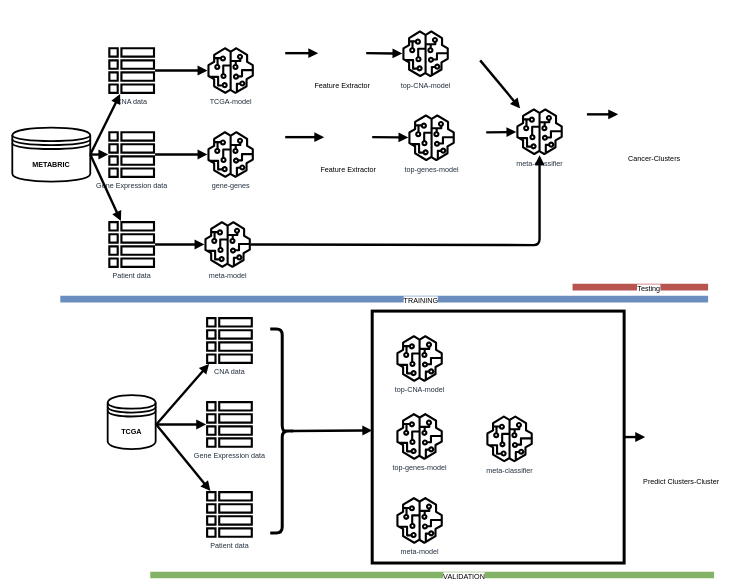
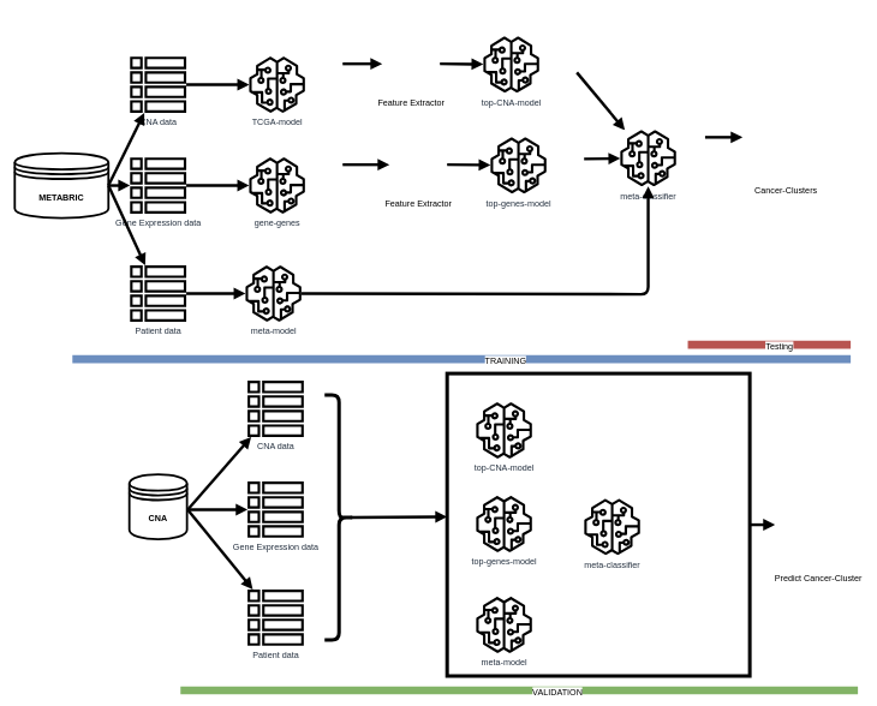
  <mxCell id="0" />
  <mxCell id="1" parent="0" />
  <mxCell id="2" value="&lt;b&gt;METABRIC&lt;/b&gt;" style="shape=datastore;whiteSpace=wrap;html=1;strokeWidth=3;" parent="1" vertex="1"><mxGeometry x="20" y="212" width="130" height="90" as="geometry" /></mxCell>
  <mxCell id="3" value="CNA data" style="outlineConnect=0;fontColor=#232F3E;gradientColor=none;fillColor=#000000;strokeColor=none;dashed=0;verticalLabelPosition=bottom;verticalAlign=top;align=center;html=1;fontSize=12;fontStyle=0;aspect=fixed;pointerEvents=1;shape=mxgraph.aws4.table;" parent="1" vertex="1"><mxGeometry x="180" y="78" width="78" height="78" as="geometry" /></mxCell>
  <mxCell id="4" value="Gene Expression data" style="outlineConnect=0;fontColor=#232F3E;gradientColor=none;fillColor=#000000;strokeColor=none;dashed=0;verticalLabelPosition=bottom;verticalAlign=top;align=center;html=1;fontSize=12;fontStyle=0;aspect=fixed;pointerEvents=1;shape=mxgraph.aws4.table;" parent="1" vertex="1"><mxGeometry x="180" y="218" width="78" height="78" as="geometry" /></mxCell>
- <mxCell id="5" value="&lt;b&gt;TCGA&lt;/b&gt;" style="shape=datastore;whiteSpace=wrap;html=1;strokeWidth=3;" parent="1" vertex="1"><mxGeometry x="179" y="658" width="80" height="90" as="geometry" /></mxCell>
+ <mxCell id="5" value="&lt;b&gt;CNA&lt;/b&gt;" style="shape=datastore;whiteSpace=wrap;html=1;strokeWidth=3;" parent="1" vertex="1"><mxGeometry x="179" y="658" width="80" height="90" as="geometry" /></mxCell>
  <mxCell id="6" value="Patient data" style="outlineConnect=0;fontColor=#232F3E;gradientColor=none;fillColor=#000000;strokeColor=none;dashed=0;verticalLabelPosition=bottom;verticalAlign=top;align=center;html=1;fontSize=12;fontStyle=0;aspect=fixed;pointerEvents=1;shape=mxgraph.aws4.table;" parent="1" vertex="1"><mxGeometry x="180" y="368" width="78" height="78" as="geometry" /></mxCell>
  <mxCell id="7" value="" style="endArrow=block;html=1;exitX=1;exitY=0.5;exitDx=0;exitDy=0;strokeWidth=4;endFill=1;" parent="1" source="2" target="3" edge="1"><mxGeometry width="50" height="50" relative="1" as="geometry"><mxPoint x="500" y="408" as="sourcePoint" /><mxPoint x="550" y="358" as="targetPoint" /></mxGeometry></mxCell>
  <mxCell id="8" value="" style="endArrow=block;html=1;exitX=1;exitY=0.5;exitDx=0;exitDy=0;strokeWidth=4;endFill=1;" parent="1" source="2" target="4" edge="1"><mxGeometry width="50" height="50" relative="1" as="geometry"><mxPoint x="120" y="223" as="sourcePoint" /><mxPoint x="190.09" y="161.269" as="targetPoint" /></mxGeometry></mxCell>
  <mxCell id="9" value="" style="endArrow=block;html=1;exitX=1;exitY=0.5;exitDx=0;exitDy=0;strokeWidth=4;endFill=1;" parent="1" source="2" target="6" edge="1"><mxGeometry width="50" height="50" relative="1" as="geometry"><mxPoint x="130" y="233" as="sourcePoint" /><mxPoint x="200.09" y="171.269" as="targetPoint" /></mxGeometry></mxCell>
  <mxCell id="10" value="Feature Extractor" style="shape=image;html=1;verticalAlign=top;verticalLabelPosition=bottom;labelBackgroundColor=#ffffff;imageAspect=0;aspect=fixed;image=https://cdn0.iconfinder.com/data/icons/web-user-interface-10/512/941-27-128.png;strokeWidth=3;fillColor=#000000;" parent="1" vertex="1"><mxGeometry x="530" y="48" width="80" height="80" as="geometry" /></mxCell>
  <mxCell id="11" value="" style="group" parent="1" vertex="1" connectable="0"><mxGeometry x="345" y="48" width="130" height="108" as="geometry" /></mxCell>
  <mxCell id="12" value="" style="shape=image;html=1;verticalAlign=top;verticalLabelPosition=bottom;labelBackgroundColor=#ffffff;imageAspect=0;aspect=fixed;image=https://cdn4.iconfinder.com/data/icons/technology-83/1000/type_hierarchy_typeset_up_type_typing_hierarchy_typewriter-128.png;strokeWidth=3;fillColor=#000000;imageBackground=#ffffff;" parent="11" vertex="1"><mxGeometry x="50" width="80" height="80" as="geometry" /></mxCell>
  <mxCell id="13" value="TCGA-model" style="outlineConnect=0;fontColor=#232F3E;gradientColor=none;fillColor=#000000;strokeColor=none;dashed=0;verticalLabelPosition=bottom;verticalAlign=top;align=center;html=1;fontSize=12;fontStyle=0;aspect=fixed;pointerEvents=1;shape=mxgraph.aws4.sagemaker_model;" parent="11" vertex="1"><mxGeometry y="30" width="78" height="78" as="geometry" /></mxCell>
  <mxCell id="14" value="" style="group" parent="1" vertex="1" connectable="0"><mxGeometry x="345" y="188" width="130" height="108" as="geometry" /></mxCell>
  <mxCell id="15" value="" style="shape=image;html=1;verticalAlign=top;verticalLabelPosition=bottom;labelBackgroundColor=#ffffff;imageAspect=0;aspect=fixed;image=https://cdn4.iconfinder.com/data/icons/technology-83/1000/type_hierarchy_typeset_up_type_typing_hierarchy_typewriter-128.png;strokeWidth=3;fillColor=#000000;imageBackground=#ffffff;" parent="14" vertex="1"><mxGeometry x="50" width="80" height="80" as="geometry" /></mxCell>
  <mxCell id="16" value="gene-genes" style="outlineConnect=0;fontColor=#232F3E;gradientColor=none;fillColor=#000000;strokeColor=none;dashed=0;verticalLabelPosition=bottom;verticalAlign=top;align=center;html=1;fontSize=12;fontStyle=0;aspect=fixed;pointerEvents=1;shape=mxgraph.aws4.sagemaker_model;" parent="14" vertex="1"><mxGeometry y="30" width="78" height="78" as="geometry" /></mxCell>
  <mxCell id="17" value="" style="group" parent="1" vertex="1" connectable="0"><mxGeometry x="340" y="338" width="130" height="108" as="geometry" /></mxCell>
  <mxCell id="18" value="" style="shape=image;html=1;verticalAlign=top;verticalLabelPosition=bottom;labelBackgroundColor=#ffffff;imageAspect=0;aspect=fixed;image=https://cdn4.iconfinder.com/data/icons/technology-83/1000/type_hierarchy_typeset_up_type_typing_hierarchy_typewriter-128.png;strokeWidth=3;fillColor=#000000;imageBackground=#ffffff;" parent="17" vertex="1"><mxGeometry x="50" width="80" height="80" as="geometry" /></mxCell>
  <mxCell id="19" value="meta-model" style="outlineConnect=0;fontColor=#232F3E;gradientColor=none;fillColor=#000000;strokeColor=none;dashed=0;verticalLabelPosition=bottom;verticalAlign=top;align=center;html=1;fontSize=12;fontStyle=0;aspect=fixed;pointerEvents=1;shape=mxgraph.aws4.sagemaker_model;" parent="17" vertex="1"><mxGeometry y="30" width="78" height="78" as="geometry" /></mxCell>
  <mxCell id="20" value="" style="endArrow=block;html=1;strokeWidth=4;endFill=1;" parent="1" source="3" target="13" edge="1"><mxGeometry width="50" height="50" relative="1" as="geometry"><mxPoint x="110" y="267" as="sourcePoint" /><mxPoint x="195.85" y="166" as="targetPoint" /></mxGeometry></mxCell>
  <mxCell id="21" value="" style="endArrow=block;html=1;strokeWidth=4;endFill=1;" parent="1" source="4" target="16" edge="1"><mxGeometry width="50" height="50" relative="1" as="geometry"><mxPoint x="267.91" y="131.864" as="sourcePoint" /><mxPoint x="350.471" y="142.184" as="targetPoint" /></mxGeometry></mxCell>
  <mxCell id="22" value="" style="endArrow=block;html=1;strokeWidth=4;endFill=1;" parent="1" source="6" target="19" edge="1"><mxGeometry width="50" height="50" relative="1" as="geometry"><mxPoint x="277.91" y="141.864" as="sourcePoint" /><mxPoint x="360.471" y="152.184" as="targetPoint" /></mxGeometry></mxCell>
  <mxCell id="23" value="Feature Extractor" style="shape=image;html=1;verticalAlign=top;verticalLabelPosition=bottom;labelBackgroundColor=#ffffff;imageAspect=0;aspect=fixed;image=https://cdn0.iconfinder.com/data/icons/web-user-interface-10/512/941-27-128.png;strokeWidth=3;fillColor=#000000;" parent="1" vertex="1"><mxGeometry x="540" y="188" width="80" height="80" as="geometry" /></mxCell>
  <mxCell id="24" value="" style="endArrow=block;html=1;strokeWidth=4;endFill=1;exitX=1;exitY=0.5;exitDx=0;exitDy=0;" parent="1" source="12" target="10" edge="1"><mxGeometry width="50" height="50" relative="1" as="geometry"><mxPoint x="267.91" y="127" as="sourcePoint" /><mxPoint x="355.471" y="127" as="targetPoint" /></mxGeometry></mxCell>
  <mxCell id="25" value="" style="endArrow=block;html=1;strokeWidth=4;endFill=1;exitX=1;exitY=0.5;exitDx=0;exitDy=0;entryX=0;entryY=0.5;entryDx=0;entryDy=0;" parent="1" source="15" target="23" edge="1"><mxGeometry width="50" height="50" relative="1" as="geometry"><mxPoint x="485" y="98" as="sourcePoint" /><mxPoint x="540" y="98" as="targetPoint" /></mxGeometry></mxCell>
  <mxCell id="26" value="" style="group" parent="1" vertex="1" connectable="0"><mxGeometry x="670" y="20" width="130" height="108" as="geometry" /></mxCell>
  <mxCell id="27" value="" style="shape=image;html=1;verticalAlign=top;verticalLabelPosition=bottom;labelBackgroundColor=#ffffff;imageAspect=0;aspect=fixed;image=https://cdn4.iconfinder.com/data/icons/technology-83/1000/type_hierarchy_typeset_up_type_typing_hierarchy_typewriter-128.png;strokeWidth=3;fillColor=#000000;imageBackground=#ffffff;" parent="26" vertex="1"><mxGeometry x="50" width="80" height="80" as="geometry" /></mxCell>
  <mxCell id="28" value="top-CNA-model" style="outlineConnect=0;fontColor=#232F3E;gradientColor=none;fillColor=#000000;strokeColor=none;dashed=0;verticalLabelPosition=bottom;verticalAlign=top;align=center;html=1;fontSize=12;fontStyle=0;aspect=fixed;pointerEvents=1;shape=mxgraph.aws4.sagemaker_model;" parent="26" vertex="1"><mxGeometry y="30" width="78" height="78" as="geometry" /></mxCell>
  <mxCell id="29" value="" style="endArrow=block;html=1;strokeWidth=4;endFill=1;exitX=1;exitY=0.5;exitDx=0;exitDy=0;" parent="1" source="10" target="28" edge="1"><mxGeometry width="50" height="50" relative="1" as="geometry"><mxPoint x="485" y="98" as="sourcePoint" /><mxPoint x="540" y="98" as="targetPoint" /></mxGeometry></mxCell>
  <mxCell id="30" value="" style="group" parent="1" vertex="1" connectable="0"><mxGeometry x="680" y="160" width="130" height="108" as="geometry" /></mxCell>
  <mxCell id="31" value="" style="shape=image;html=1;verticalAlign=top;verticalLabelPosition=bottom;labelBackgroundColor=#ffffff;imageAspect=0;aspect=fixed;image=https://cdn4.iconfinder.com/data/icons/technology-83/1000/type_hierarchy_typeset_up_type_typing_hierarchy_typewriter-128.png;strokeWidth=3;fillColor=#000000;imageBackground=#ffffff;" parent="30" vertex="1"><mxGeometry x="50" width="80" height="80" as="geometry" /></mxCell>
  <mxCell id="32" value="top-genes-model" style="outlineConnect=0;fontColor=#232F3E;gradientColor=none;fillColor=#000000;strokeColor=none;dashed=0;verticalLabelPosition=bottom;verticalAlign=top;align=center;html=1;fontSize=12;fontStyle=0;aspect=fixed;pointerEvents=1;shape=mxgraph.aws4.sagemaker_model;" parent="30" vertex="1"><mxGeometry y="30" width="78" height="78" as="geometry" /></mxCell>
  <mxCell id="33" value="" style="endArrow=block;html=1;strokeWidth=4;endFill=1;exitX=1;exitY=0.5;exitDx=0;exitDy=0;" parent="1" source="23" target="32" edge="1"><mxGeometry width="50" height="50" relative="1" as="geometry"><mxPoint x="620" y="98" as="sourcePoint" /><mxPoint x="690.471" y="107.698" as="targetPoint" /></mxGeometry></mxCell>
  <mxCell id="34" value="" style="group" parent="1" vertex="1" connectable="0"><mxGeometry x="860" y="156" width="118" height="102" as="geometry" /></mxCell>
  <mxCell id="35" value="" style="shape=image;html=1;verticalAlign=top;verticalLabelPosition=bottom;labelBackgroundColor=#ffffff;imageAspect=0;aspect=fixed;image=https://cdn2.iconfinder.com/data/icons/navigation-set-arrows-part-two/32/Shuffle-128.png;strokeWidth=3;fillColor=#000000;" parent="34" vertex="1"><mxGeometry x="50" width="68" height="68" as="geometry" /></mxCell>
  <mxCell id="36" value="&lt;span style=&quot;background-color: rgb(255 , 255 , 255)&quot;&gt;meta-classifier&lt;/span&gt;" style="outlineConnect=0;fontColor=#232F3E;gradientColor=none;fillColor=#000000;strokeColor=none;dashed=0;verticalLabelPosition=bottom;verticalAlign=top;align=center;html=1;fontSize=12;fontStyle=0;aspect=fixed;pointerEvents=1;shape=mxgraph.aws4.sagemaker_model;" parent="34" vertex="1"><mxGeometry y="24" width="78" height="78" as="geometry" /></mxCell>
  <mxCell id="37" value="" style="shape=image;html=1;verticalAlign=top;verticalLabelPosition=bottom;labelBackgroundColor=#ffffff;imageAspect=0;aspect=fixed;image=https://cdn0.iconfinder.com/data/icons/business-management-3-4/256/m-52-128.png;strokeWidth=3;fillColor=#000000;" parent="1" vertex="1"><mxGeometry x="860" y="55" width="94" height="94" as="geometry" /></mxCell>
  <mxCell id="38" value="" style="endArrow=block;html=1;strokeWidth=4;endFill=1;exitX=1;exitY=1;exitDx=0;exitDy=0;" parent="1" source="27" target="36" edge="1"><mxGeometry width="50" height="50" relative="1" as="geometry"><mxPoint x="620" y="98" as="sourcePoint" /><mxPoint x="680.471" y="98.611" as="targetPoint" /></mxGeometry></mxCell>
  <mxCell id="39" value="" style="endArrow=block;html=1;strokeWidth=4;endFill=1;exitX=1;exitY=0.75;exitDx=0;exitDy=0;" parent="1" source="31" target="36" edge="1"><mxGeometry width="50" height="50" relative="1" as="geometry"><mxPoint x="810" y="110" as="sourcePoint" /><mxPoint x="888.636" y="211" as="targetPoint" /></mxGeometry></mxCell>
  <mxCell id="40" value="" style="endArrow=none;html=1;strokeWidth=11;fillColor=#dae8fc;strokeColor=#6c8ebf;" parent="1" edge="1"><mxGeometry width="50" height="50" relative="1" as="geometry"><mxPoint x="100" y="498" as="sourcePoint" /><mxPoint x="1180" y="498" as="targetPoint" /></mxGeometry></mxCell>
  <mxCell id="41" value="TRAINING" style="text;html=1;align=center;verticalAlign=middle;resizable=0;points=[];labelBackgroundColor=#ffffff;" parent="40" vertex="1" connectable="0"><mxGeometry x="0.111" y="-2" relative="1" as="geometry"><mxPoint as="offset" /></mxGeometry></mxCell>
  <mxCell id="42" value="Cancer-Clusters" style="shape=image;html=1;verticalAlign=top;verticalLabelPosition=bottom;labelBackgroundColor=#ffffff;imageAspect=0;aspect=fixed;image=https://cdn1.iconfinder.com/data/icons/software-engineering-and-video-gaming/512/493_Architecture_cluster_grid_model_preparation_Data_Science_Fabrication_Lab-128.png;strokeWidth=3;fillColor=#000000;" parent="1" vertex="1"><mxGeometry x="1030" y="130" width="120" height="120" as="geometry" /></mxCell>
  <mxCell id="43" value="" style="endArrow=block;html=1;strokeWidth=4;endFill=1;exitX=1;exitY=0.5;exitDx=0;exitDy=0;entryX=0;entryY=0.5;entryDx=0;entryDy=0;" parent="1" source="35" target="42" edge="1"><mxGeometry width="50" height="50" relative="1" as="geometry"><mxPoint x="820" y="230" as="sourcePoint" /><mxPoint x="870.471" y="229.433" as="targetPoint" /></mxGeometry></mxCell>
  <mxCell id="44" value="" style="group" parent="1" vertex="1" connectable="0"><mxGeometry x="260" y="528" width="164" height="368" as="geometry" /></mxCell>
  <mxCell id="45" value="CNA data" style="outlineConnect=0;fontColor=#232F3E;gradientColor=none;fillColor=#000000;strokeColor=none;dashed=0;verticalLabelPosition=bottom;verticalAlign=top;align=center;html=1;fontSize=12;fontStyle=0;aspect=fixed;pointerEvents=1;shape=mxgraph.aws4.table;" parent="44" vertex="1"><mxGeometry x="83.038" width="78" height="78" as="geometry" /></mxCell>
  <mxCell id="46" value="Gene Expression data" style="outlineConnect=0;fontColor=#232F3E;gradientColor=none;fillColor=#000000;strokeColor=none;dashed=0;verticalLabelPosition=bottom;verticalAlign=top;align=center;html=1;fontSize=12;fontStyle=0;aspect=fixed;pointerEvents=1;shape=mxgraph.aws4.table;" parent="44" vertex="1"><mxGeometry x="83.038" y="140" width="78" height="78" as="geometry" /></mxCell>
  <mxCell id="47" value="Patient data" style="outlineConnect=0;fontColor=#232F3E;gradientColor=none;fillColor=#000000;strokeColor=none;dashed=0;verticalLabelPosition=bottom;verticalAlign=top;align=center;html=1;fontSize=12;fontStyle=0;aspect=fixed;pointerEvents=1;shape=mxgraph.aws4.table;" parent="44" vertex="1"><mxGeometry x="83.038" y="290" width="78" height="78" as="geometry" /></mxCell>
  <mxCell id="48" value="" style="endArrow=block;html=1;exitX=1;exitY=0.5;exitDx=0;exitDy=0;strokeWidth=4;endFill=1;" parent="44" target="45" edge="1"><mxGeometry width="50" height="50" relative="1" as="geometry"><mxPoint y="179" as="sourcePoint" /><mxPoint x="467.089" y="280" as="targetPoint" /></mxGeometry></mxCell>
  <mxCell id="49" value="" style="endArrow=block;html=1;exitX=1;exitY=0.5;exitDx=0;exitDy=0;strokeWidth=4;endFill=1;" parent="44" target="47" edge="1"><mxGeometry width="50" height="50" relative="1" as="geometry"><mxPoint y="179" as="sourcePoint" /><mxPoint x="103.891" y="93.269" as="targetPoint" /></mxGeometry></mxCell>
- <mxCell id="50" value="Predict Clusters-Cluster" style="shape=image;html=1;verticalAlign=top;verticalLabelPosition=bottom;labelBackgroundColor=#ffffff;imageAspect=0;aspect=fixed;image=https://cdn1.iconfinder.com/data/icons/software-engineering-and-video-gaming/512/493_Architecture_cluster_grid_model_preparation_Data_Science_Fabrication_Lab-128.png;strokeWidth=3;fillColor=#000000;" parent="1" vertex="1"><mxGeometry x="1075" y="668" width="120" height="120" as="geometry" /></mxCell>
+ <mxCell id="50" value="Predict Cancer-Cluster" style="shape=image;html=1;verticalAlign=top;verticalLabelPosition=bottom;labelBackgroundColor=#ffffff;imageAspect=0;aspect=fixed;image=https://cdn1.iconfinder.com/data/icons/software-engineering-and-video-gaming/512/493_Architecture_cluster_grid_model_preparation_Data_Science_Fabrication_Lab-128.png;strokeWidth=3;fillColor=#000000;" parent="1" vertex="1"><mxGeometry x="1075" y="668" width="120" height="120" as="geometry" /></mxCell>
  <mxCell id="51" value="" style="endArrow=none;html=1;strokeWidth=11;fillColor=#d5e8d4;strokeColor=#82b366;" parent="1" edge="1"><mxGeometry width="50" height="50" relative="1" as="geometry"><mxPoint x="250" y="958" as="sourcePoint" /><mxPoint x="1190" y="958" as="targetPoint" /></mxGeometry></mxCell>
  <mxCell id="52" value="VALIDATION" style="text;html=1;align=center;verticalAlign=middle;resizable=0;points=[];labelBackgroundColor=#ffffff;" parent="51" vertex="1" connectable="0"><mxGeometry x="0.111" y="-2" relative="1" as="geometry"><mxPoint as="offset" /></mxGeometry></mxCell>
  <mxCell id="53" value="" style="endArrow=block;html=1;strokeWidth=4;endFill=1;entryX=0;entryY=0.5;entryDx=0;entryDy=0;" parent="1" target="50" edge="1" source="63"><mxGeometry width="50" height="50" relative="1" as="geometry"><mxPoint x="1010" y="711" as="sourcePoint" /><mxPoint x="1060" y="728" as="targetPoint" /></mxGeometry></mxCell>
  <mxCell id="54" value="" style="group" parent="1" vertex="1" connectable="0"><mxGeometry x="660" y="528" width="130" height="108" as="geometry" /></mxCell>
  <mxCell id="55" value="" style="shape=image;html=1;verticalAlign=top;verticalLabelPosition=bottom;labelBackgroundColor=#ffffff;imageAspect=0;aspect=fixed;image=https://cdn4.iconfinder.com/data/icons/technology-83/1000/type_hierarchy_typeset_up_type_typing_hierarchy_typewriter-128.png;strokeWidth=3;fillColor=#000000;imageBackground=#ffffff;" parent="54" vertex="1"><mxGeometry x="50" width="80" height="80" as="geometry" /></mxCell>
  <mxCell id="56" value="top-CNA-model" style="outlineConnect=0;fontColor=#232F3E;gradientColor=none;fillColor=#000000;strokeColor=none;dashed=0;verticalLabelPosition=bottom;verticalAlign=top;align=center;html=1;fontSize=12;fontStyle=0;aspect=fixed;pointerEvents=1;shape=mxgraph.aws4.sagemaker_model;" parent="54" vertex="1"><mxGeometry y="30" width="78" height="78" as="geometry" /></mxCell>
  <mxCell id="57" value="" style="group" parent="1" vertex="1" connectable="0"><mxGeometry x="660" y="658" width="130" height="108" as="geometry" /></mxCell>
  <mxCell id="58" value="" style="shape=image;html=1;verticalAlign=top;verticalLabelPosition=bottom;labelBackgroundColor=#ffffff;imageAspect=0;aspect=fixed;image=https://cdn4.iconfinder.com/data/icons/technology-83/1000/type_hierarchy_typeset_up_type_typing_hierarchy_typewriter-128.png;strokeWidth=3;fillColor=#000000;imageBackground=#ffffff;" parent="57" vertex="1"><mxGeometry x="50" width="80" height="80" as="geometry" /></mxCell>
  <mxCell id="59" value="top-genes-model" style="outlineConnect=0;fontColor=#232F3E;gradientColor=none;fillColor=#000000;strokeColor=none;dashed=0;verticalLabelPosition=bottom;verticalAlign=top;align=center;html=1;fontSize=12;fontStyle=0;aspect=fixed;pointerEvents=1;shape=mxgraph.aws4.sagemaker_model;" parent="57" vertex="1"><mxGeometry y="30" width="78" height="78" as="geometry" /></mxCell>
  <mxCell id="60" value="" style="group" parent="1" vertex="1" connectable="0"><mxGeometry x="810" y="668" width="230" height="270" as="geometry" /></mxCell>
  <mxCell id="61" value="" style="shape=image;html=1;verticalAlign=top;verticalLabelPosition=bottom;labelBackgroundColor=#ffffff;imageAspect=0;aspect=fixed;image=https://cdn2.iconfinder.com/data/icons/navigation-set-arrows-part-two/32/Shuffle-128.png;strokeWidth=3;fillColor=#000000;" parent="60" vertex="1"><mxGeometry x="50" width="68" height="68" as="geometry" /></mxCell>
  <mxCell id="62" value="meta-classifier" style="outlineConnect=0;fontColor=#232F3E;gradientColor=none;fillColor=#000000;strokeColor=none;dashed=0;verticalLabelPosition=bottom;verticalAlign=top;align=center;html=1;fontSize=12;fontStyle=0;aspect=fixed;pointerEvents=1;shape=mxgraph.aws4.sagemaker_model;" parent="60" vertex="1"><mxGeometry y="24" width="78" height="78" as="geometry" /></mxCell>
  <mxCell id="63" value="" style="whiteSpace=wrap;html=1;aspect=fixed;strokeWidth=5;fillColor=none;" parent="60" vertex="1"><mxGeometry x="-190" y="-150" width="420" height="420" as="geometry" /></mxCell>
  <mxCell id="64" value="" style="group" parent="1" vertex="1" connectable="0"><mxGeometry x="660" y="798" width="130" height="108" as="geometry" /></mxCell>
  <mxCell id="65" value="" style="shape=image;html=1;verticalAlign=top;verticalLabelPosition=bottom;labelBackgroundColor=#ffffff;imageAspect=0;aspect=fixed;image=https://cdn4.iconfinder.com/data/icons/technology-83/1000/type_hierarchy_typeset_up_type_typing_hierarchy_typewriter-128.png;strokeWidth=3;fillColor=#000000;imageBackground=#ffffff;" parent="64" vertex="1"><mxGeometry x="50" width="80" height="80" as="geometry" /></mxCell>
  <mxCell id="66" value="meta-model" style="outlineConnect=0;fontColor=#232F3E;gradientColor=none;fillColor=#000000;strokeColor=none;dashed=0;verticalLabelPosition=bottom;verticalAlign=top;align=center;html=1;fontSize=12;fontStyle=0;aspect=fixed;pointerEvents=1;shape=mxgraph.aws4.sagemaker_model;" parent="64" vertex="1"><mxGeometry y="30" width="78" height="78" as="geometry" /></mxCell>
  <mxCell id="67" value="" style="shape=curlyBracket;whiteSpace=wrap;html=1;rounded=1;direction=west;strokeWidth=5;" parent="1" vertex="1"><mxGeometry x="450" y="548" width="40" height="340" as="geometry" /></mxCell>
  <mxCell id="68" value="" style="endArrow=block;html=1;exitX=1;exitY=0.5;exitDx=0;exitDy=0;strokeWidth=4;endFill=1;" parent="1" edge="1"><mxGeometry width="50" height="50" relative="1" as="geometry"><mxPoint x="260" y="707" as="sourcePoint" /><mxPoint x="343.128" y="707" as="targetPoint" /></mxGeometry></mxCell>
  <mxCell id="69" value="" style="endArrow=block;html=1;exitX=0.1;exitY=0.5;exitDx=0;exitDy=0;strokeWidth=4;endFill=1;exitPerimeter=0;" parent="1" source="67" edge="1"><mxGeometry width="50" height="50" relative="1" as="geometry"><mxPoint x="270" y="717" as="sourcePoint" /><mxPoint x="620" y="717" as="targetPoint" /></mxGeometry></mxCell>
  <mxCell id="70" value="" style="endArrow=block;html=1;strokeWidth=4;endFill=1;" edge="1" parent="1" source="19" target="36"><mxGeometry width="50" height="50" relative="1" as="geometry"><mxPoint x="530" y="417" as="sourcePoint" /><mxPoint x="612.561" y="417" as="targetPoint" /><Array as="points"><mxPoint x="899" y="408" /></Array></mxGeometry></mxCell>
  <mxCell id="71" value="" style="endArrow=none;html=1;strokeWidth=11;fillColor=#f8cecc;strokeColor=#b85450;" edge="1" parent="1"><mxGeometry width="50" height="50" relative="1" as="geometry"><mxPoint x="954" y="478" as="sourcePoint" /><mxPoint x="1180" y="478" as="targetPoint" /></mxGeometry></mxCell>
  <mxCell id="72" value="Testing" style="text;html=1;align=center;verticalAlign=middle;resizable=0;points=[];labelBackgroundColor=#ffffff;" vertex="1" connectable="0" parent="71"><mxGeometry x="0.111" y="-2" relative="1" as="geometry"><mxPoint as="offset" /></mxGeometry></mxCell>
